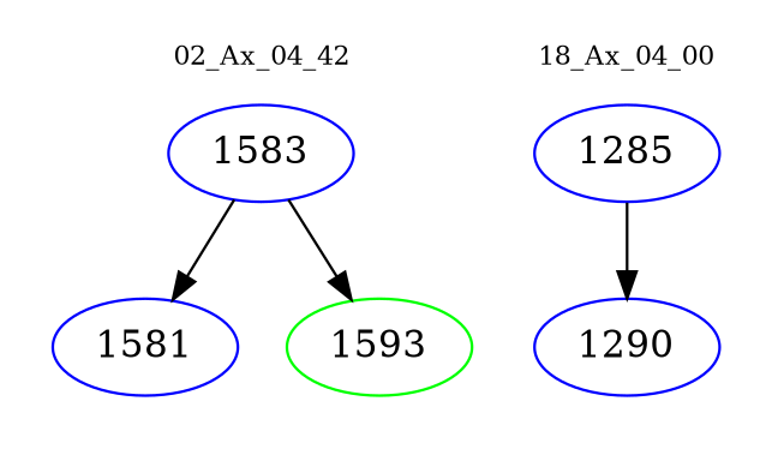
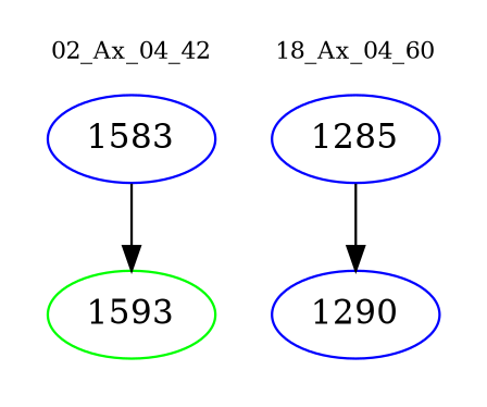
  digraph {
    node [color=blue]
    edge [color=black]
    n1 [label=1583]
-   n2 [label=1581]
    n3 [color=green label=1593]
    n4 [label=1285]
    n5 [label=1290]
    subgraph cluster_1 {
      color=white
      fontsize=10
      label="02_Ax_04_42"
      n1
-     n2
      n3
    }
    subgraph cluster_2 {
      color=white
      fontsize=10
-     label="18_Ax_04_00"
+     label="18_Ax_04_60"
      n4
      n5
    }
-   n1 -> n2
    n1 -> n3
    n4 -> n5
  }
